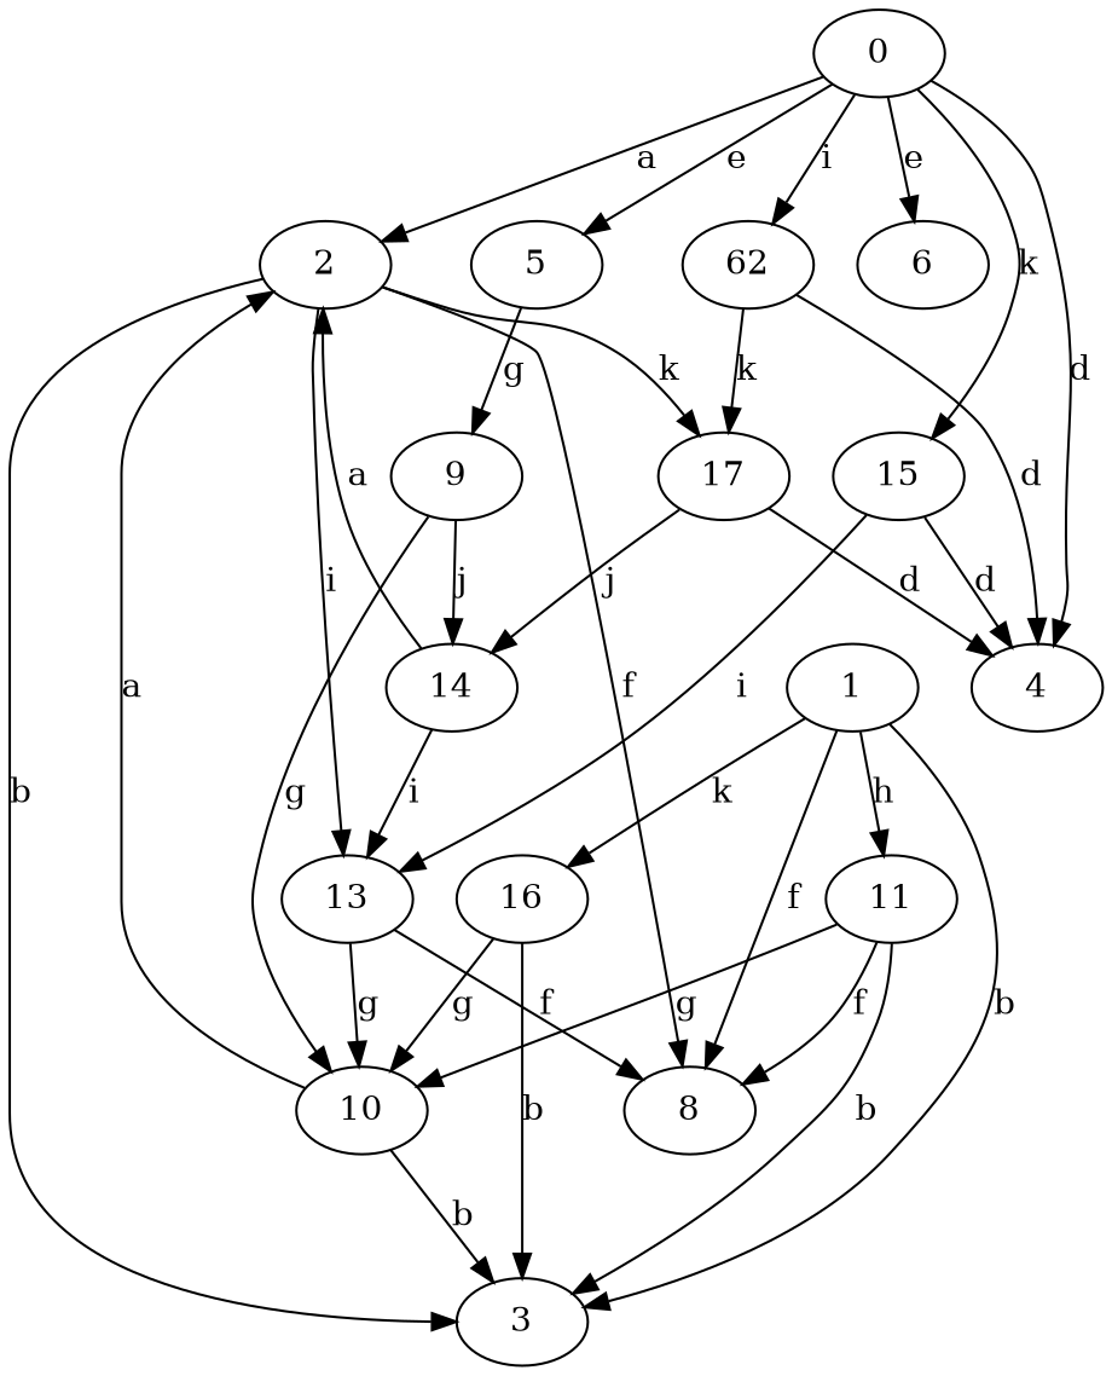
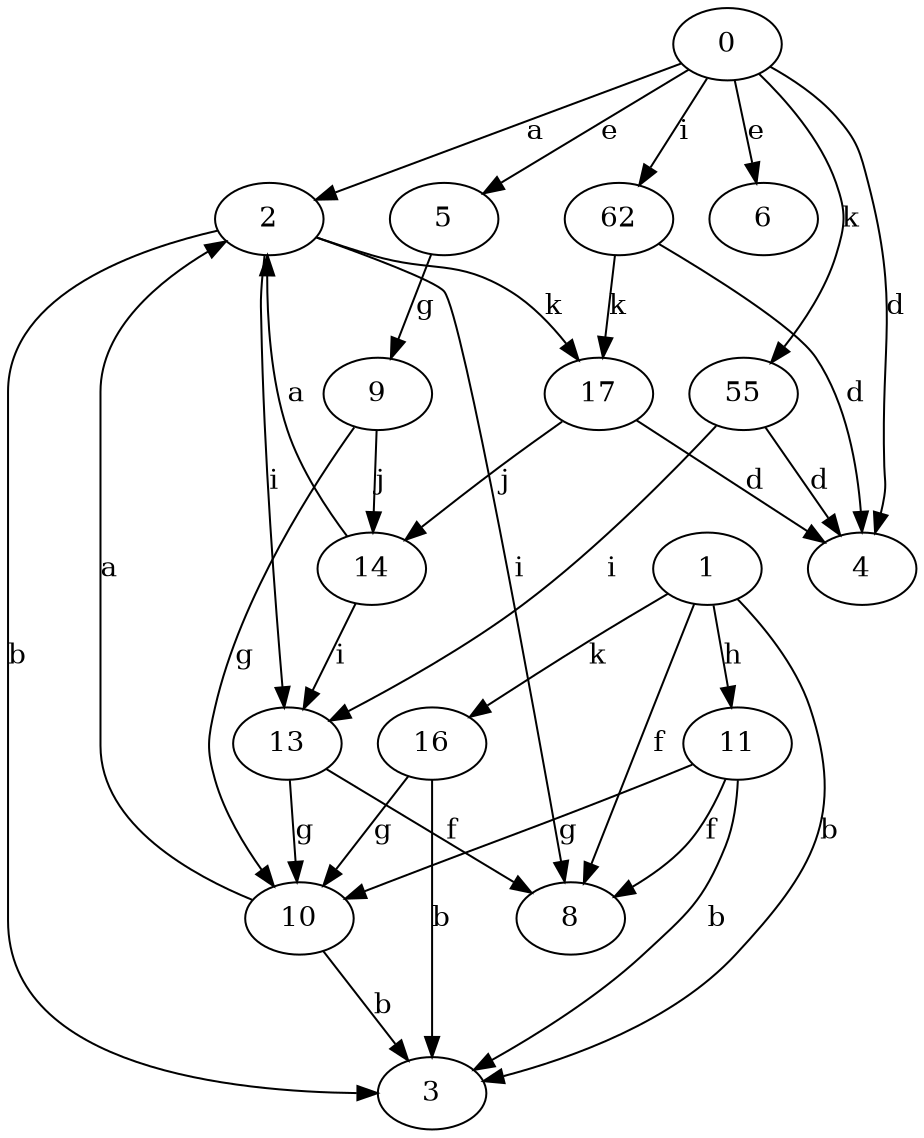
  strict digraph {
    0
    2
    4
    5
    6
    n6 [label=62]
-   15
+   15 [label=55]
    3
    8
    13
    17
    9
    1
    11
    16
    10
    14
    0 -> 2 [label=a]
    0 -> 4 [label=d]
    0 -> 5 [label=e]
    0 -> 6 [label=e]
    0 -> n6 [label=i]
    0 -> 15 [label=k]
    2 -> 3 [label=b]
-   2 -> 8 [label=f]
+   2 -> 8 [label=i]
    2 -> 13 [label=i]
    2 -> 17 [label=k]
    5 -> 9 [label=g]
    n6 -> 4 [label=d]
    n6 -> 17 [label=k]
    15 -> 4 [label=d]
    15 -> 13 [label=i]
    13 -> 8 [label=f]
    13 -> 10 [label=g]
    17 -> 4 [label=d]
    17 -> 14 [label=j]
    9 -> 10 [label=g]
    9 -> 14 [label=j]
    1 -> 3 [label=b]
    1 -> 8 [label=f]
    1 -> 11 [label=h]
    1 -> 16 [label=k]
    11 -> 3 [label=b]
    11 -> 8 [label=f]
    11 -> 10 [label=g]
    16 -> 3 [label=b]
    16 -> 10 [label=g]
    10 -> 2 [label=a]
    10 -> 3 [label=b]
    14 -> 2 [label=a]
    14 -> 13 [label=i]
  }
